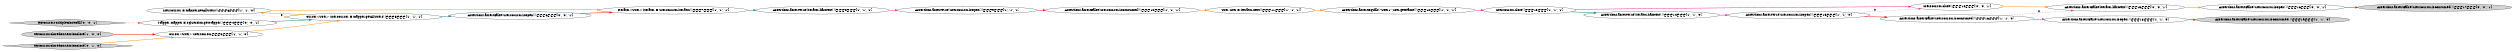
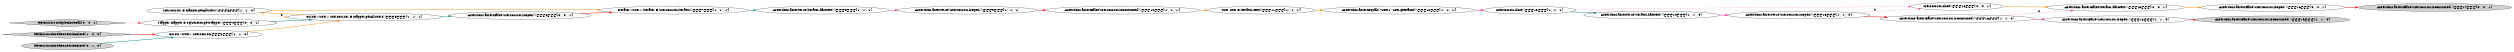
  digraph {
    rankdir=LR
    node [fillcolor=white shape=ellipse style=filled]
    edge [color=darkorange style=bold]
    n1 [label="Assertions.assertFalse(usersCursor.isConsumed())@@@10@@@['1', '1', '1']"]
    n2 [label="User user = iterator.next()@@@11@@@['1', '1', '1']"]
    n3 [label="Assertions.assertEquals(\"User1\",user.getName())@@@12@@@['1', '1', '1']"]
    n4 [fillcolor=lightgray label="Assertions.assertFalse(usersCursor.isConsumed())@@@19@@@['1', '1', '0']"]
    n5 [label="Assertions.assertFalse(iterator.hasNext())@@@15@@@['0', '0', '1']"]
    n6 [label="Assertions.assertFalse(usersCursor.isOpen())@@@16@@@['0', '0', '1']"]
    n7 [fillcolor=lightgray label="Assertions.assertFalse(usersCursor.isConsumed())@@@17@@@['0', '0', '1']"]
    n8 [label="usersCursor = mapper.getAllUsers()@@@6@@@['1', '1', '0']"]
    n9 [label="Cursor<User> usersCursor = mapper.getAllUsers()@@@5@@@['1', '1', '1']"]
    n10 [label="Iterator<User> iterator = usersCursor.iterator()@@@7@@@['1', '1', '1']"]
    n11 [label="Assertions.assertFalse(usersCursor.isOpen())@@@6@@@['0', '0', '1']"]
    n12 [label="Assertions.assertTrue(iterator.hasNext())@@@8@@@['1', '1', '1']"]
    n13 [label="Assertions.assertTrue(usersCursor.isOpen())@@@15@@@['1', '1', '0']"]
    n14 [label="Assertions.assertFalse(usersCursor.isConsumed())@@@16@@@['1', '1', '0']"]
    n15 [label="usersCursor.close()@@@14@@@['0', '0', '1']"]
    n16 [label="Assertions.assertFalse(usersCursor.isOpen())@@@18@@@['1', '1', '0']"]
    n17 [label="Mapper mapper = sqlSession.getMapper()@@@4@@@['0', '0', '1']"]
    n18 [label="Assertions.assertTrue(iterator.hasNext())@@@14@@@['1', '1', '0']"]
    n19 [label="usersCursor.close()@@@13@@@['1', '1', '1']"]
    n20 [fillcolor=lightgray label="testCursorMultipleCloseCall['0', '0', '1']" shape=diamond]
    n21 [label="Assertions.assertTrue(usersCursor.isOpen())@@@9@@@['1', '1', '1']"]
    n22 [label="Cursor<User> usersCursor@@@3@@@['1', '1', '0']"]
-   n23 [fillcolor=lightgray label="testCursorClosedOnSessionClose['1', '0', '0']"]
-   n24 [fillcolor=lightgray label="testCursorClosedOnSessionClose['0', '1', '0']" shape=diamond]
+   n23 [fillcolor=lightgray label="testCursorClosedOnSessionClose['1', '0', '0']" shape=diamond]
+   n24 [fillcolor=lightgray label="testCursorClosedOnSessionClose['0', '1', '0']"]
    n1 -> n2
    n2 -> n3
    n3 -> n19 [color=deeppink]
    n5 -> n6
    n6 -> n7 [color=red]
    n8 -> n9 [label=0 style=dashed]
    n8 -> n10
    n9 -> n8
    n9 -> n11 [color=teal]
    n10 -> n12 [color=teal]
    n11 -> n10 [color=red]
    n12 -> n21 [color=deeppink]
    n13 -> n14 [color=red]
    n13 -> n15 [color=deeppink label=0 style=dashed]
    n14 -> n5 [color=deeppink label=0 style=dashed]
    n14 -> n16 [color=deeppink]
    n15 -> n5
    n16 -> n4 [color=red]
    n17 -> n9 [color=teal]
    n18 -> n13 [color=deeppink]
-   n19 -> n15 [color=deeppink]
+   n19 -> n15 [color=deeppink style=dashed]
    n19 -> n18 [color=teal]
    n20 -> n17 [color=red style=dashed]
    n21 -> n1 [color=red]
    n22 -> n9
    n23 -> n22 [color=red]
-   n24 -> n22
+   n24 -> n22 [color=teal]
  }
